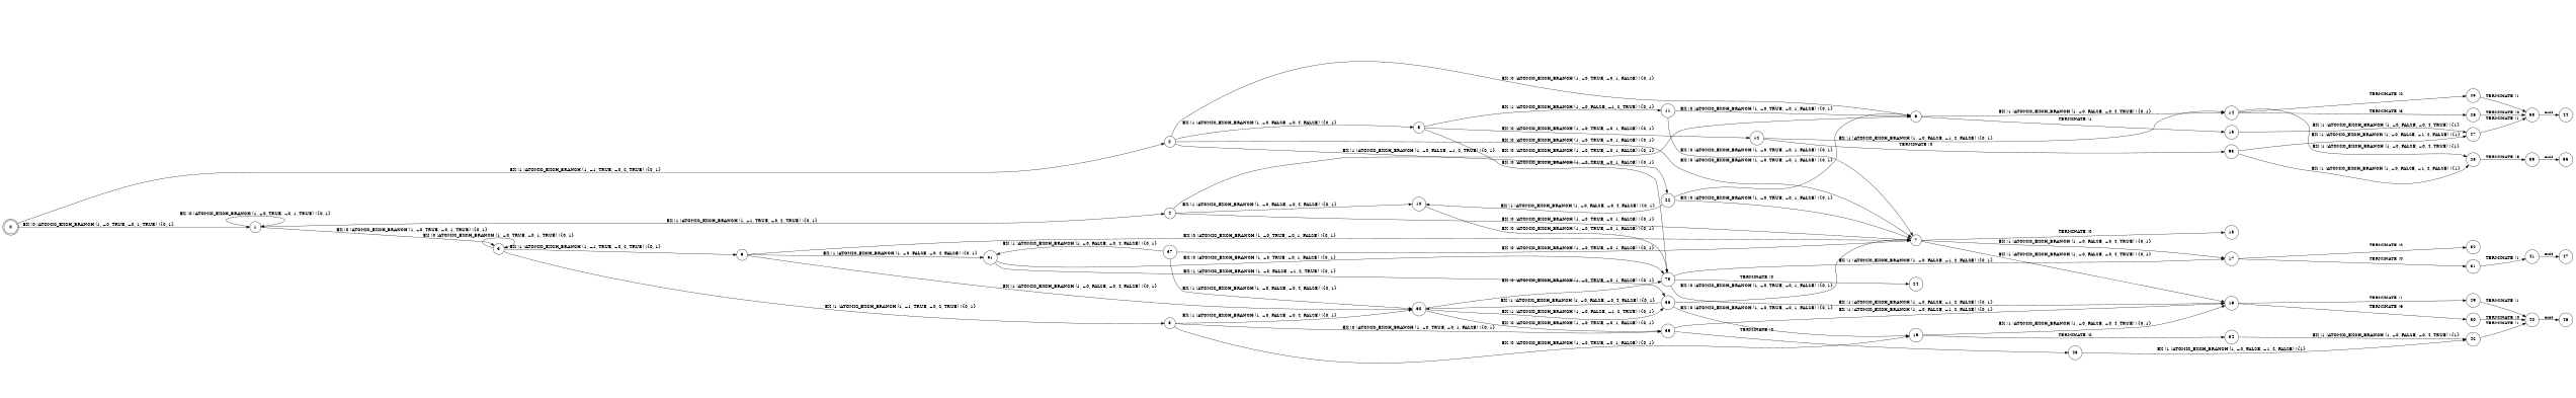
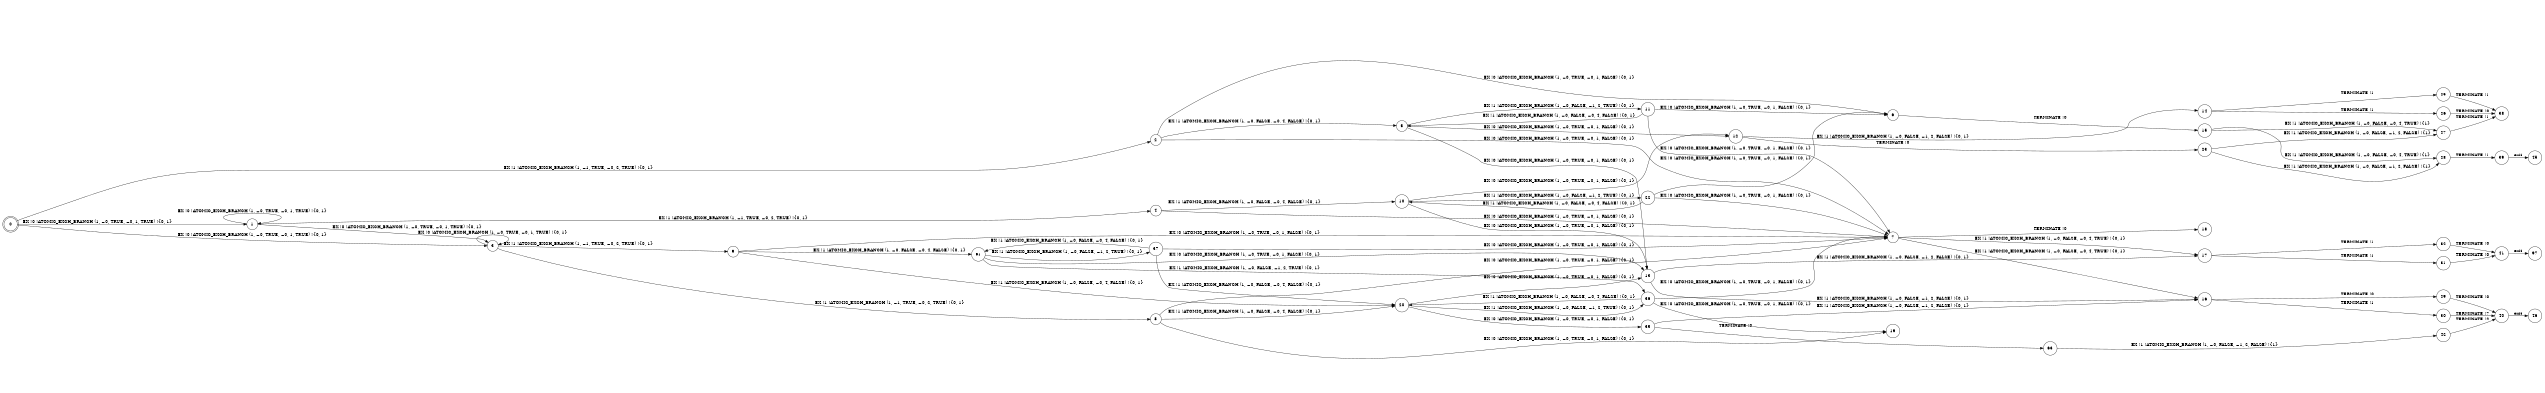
  digraph {
    rankdir=LR
    node [shape=circle]
    0 [peripheries=2]
    1
    2
    3
    4
    5
    6
    7
    8
    9
    10
    11
    12
-   13 [label=73]
+   13
    14
    15
    16
    17
    18
    19
-   20 [label=60]
+   20
    n22 [label=61]
    22
-   23 [label=93]
-   24
+   23
    25
    26
    27
    28
    29
    30
    31
    32
-   34
    35
    36
    37
    38
    39
    40
    41
    42
-   43
-   44
-   45 [label=55]
+   43 [label=63]
+   45
    46
-   47
+   47 [label=97]
    0 -> 1 [label="EX !0 !ATOMIC_EXCH_BRANCH (1, +0, TRUE, +0, 1, TRUE) !{0, 1}"]
    0 -> 2 [label="EX !1 !ATOMIC_EXCH_BRANCH (1, +1, TRUE, +0, 2, TRUE) !{0, 1}"]
+   0 -> 3 [label="EX !0 !ATOMIC_EXCH_BRANCH (1, +0, TRUE, +0, 1, TRUE) !{0, 1}"]
    1 -> 1 [label="EX !0 !ATOMIC_EXCH_BRANCH (1, +0, TRUE, +0, 1, TRUE) !{0, 1}"]
    1 -> 3 [label="EX !0 !ATOMIC_EXCH_BRANCH (1, +0, TRUE, +0, 1, TRUE) !{0, 1}"]
    1 -> 4 [label="EX !1 !ATOMIC_EXCH_BRANCH (1, +1, TRUE, +0, 2, TRUE) !{0, 1}"]
    2 -> 5 [label="EX !1 !ATOMIC_EXCH_BRANCH (1, +0, FALSE, +0, 4, FALSE) !{0, 1}"]
    2 -> 6 [label="EX !0 !ATOMIC_EXCH_BRANCH (1, +0, TRUE, +0, 1, FALSE) !{0, 1}"]
    2 -> 7 [label="EX !0 !ATOMIC_EXCH_BRANCH (1, +0, TRUE, +0, 1, FALSE) !{0, 1}"]
    3 -> 3 [label="EX !0 !ATOMIC_EXCH_BRANCH (1, +0, TRUE, +0, 1, TRUE) !{0, 1}"]
    3 -> 8 [label="EX !1 !ATOMIC_EXCH_BRANCH (1, +1, TRUE, +0, 2, TRUE) !{0, 1}"]
    3 -> 9 [label="EX !1 !ATOMIC_EXCH_BRANCH (1, +1, TRUE, +0, 2, TRUE) !{0, 1}"]
-   4 -> 6 [label="EX !0 !ATOMIC_EXCH_BRANCH (1, +0, TRUE, +0, 1, FALSE) !{0, 1}"]
    4 -> 7 [label="EX !0 !ATOMIC_EXCH_BRANCH (1, +0, TRUE, +0, 1, FALSE) !{0, 1}"]
    4 -> 10 [label="EX !1 !ATOMIC_EXCH_BRANCH (1, +0, FALSE, +0, 4, FALSE) !{0, 1}"]
    5 -> 11 [label="EX !1 !ATOMIC_EXCH_BRANCH (1, +0, FALSE, +1, 2, TRUE) !{0, 1}"]
    5 -> 12 [label="EX !0 !ATOMIC_EXCH_BRANCH (1, +0, TRUE, +0, 1, FALSE) !{0, 1}"]
    5 -> 13 [label="EX !0 !ATOMIC_EXCH_BRANCH (1, +0, TRUE, +0, 1, FALSE) !{0, 1}"]
-   6 -> 14 [label="EX !1 !ATOMIC_EXCH_BRANCH (1, +0, FALSE, +0, 4, TRUE) !{0, 1}"]
-   6 -> 15 [label="TERMINATE !1"]
+   6 -> 15 [label="TERMINATE !0"]
    7 -> 16 [label="EX !1 !ATOMIC_EXCH_BRANCH (1, +0, FALSE, +0, 4, TRUE) !{0, 1}"]
    7 -> 17 [label="EX !1 !ATOMIC_EXCH_BRANCH (1, +0, FALSE, +0, 4, TRUE) !{0, 1}"]
    7 -> 18 [label="TERMINATE !0"]
-   8 -> 35 [label="EX !0 !ATOMIC_EXCH_BRANCH (1, +0, TRUE, +0, 1, FALSE) !{0, 1}"]
+   8 -> 7 [label="EX !0 !ATOMIC_EXCH_BRANCH (1, +0, TRUE, +0, 1, FALSE) !{0, 1}"]
    8 -> 19 [label="EX !0 !ATOMIC_EXCH_BRANCH (1, +0, TRUE, +0, 1, FALSE) !{0, 1}"]
    8 -> 20 [label="EX !1 !ATOMIC_EXCH_BRANCH (1, +0, FALSE, +0, 4, FALSE) !{0, 1}"]
    9 -> 7 [label="EX !0 !ATOMIC_EXCH_BRANCH (1, +0, TRUE, +0, 1, FALSE) !{0, 1}"]
    9 -> 20 [label="EX !1 !ATOMIC_EXCH_BRANCH (1, +0, FALSE, +0, 4, FALSE) !{0, 1}"]
    9 -> n22 [label="EX !1 !ATOMIC_EXCH_BRANCH (1, +0, FALSE, +0, 4, FALSE) !{0, 1}"]
+   10 -> 12 [label="EX !0 !ATOMIC_EXCH_BRANCH (1, +0, TRUE, +0, 1, FALSE) !{0, 1}"]
    10 -> 13 [label="EX !0 !ATOMIC_EXCH_BRANCH (1, +0, TRUE, +0, 1, FALSE) !{0, 1}"]
-   2 -> 22 [label="EX !1 !ATOMIC_EXCH_BRANCH (1, +0, FALSE, +1, 2, TRUE) !{0, 1}"]
+   10 -> 22 [label="EX !1 !ATOMIC_EXCH_BRANCH (1, +0, FALSE, +1, 2, TRUE) !{0, 1}"]
+   11 -> 5 [label="EX !1 !ATOMIC_EXCH_BRANCH (1, +0, FALSE, +0, 4, FALSE) !{0, 1}"]
    11 -> 6 [label="EX !0 !ATOMIC_EXCH_BRANCH (1, +0, TRUE, +0, 1, FALSE) !{0, 1}"]
    11 -> 7 [label="EX !0 !ATOMIC_EXCH_BRANCH (1, +0, TRUE, +0, 1, FALSE) !{0, 1}"]
    12 -> 14 [label="EX !1 !ATOMIC_EXCH_BRANCH (1, +0, FALSE, +1, 2, FALSE) !{0, 1}"]
    12 -> 23 [label="TERMINATE !0"]
    13 -> 16 [label="EX !1 !ATOMIC_EXCH_BRANCH (1, +0, FALSE, +1, 2, FALSE) !{0, 1}"]
    13 -> 17 [label="EX !1 !ATOMIC_EXCH_BRANCH (1, +0, FALSE, +1, 2, FALSE) !{0, 1}"]
-   13 -> 24 [label="TERMINATE !0"]
-   14 -> 25 [label="TERMINATE !0"]
-   14 -> 26 [label="TERMINATE !3"]
+   14 -> 25 [label="TERMINATE !1"]
+   14 -> 26 [label="TERMINATE !1"]
    15 -> 27 [label="EX !1 !ATOMIC_EXCH_BRANCH (1, +0, FALSE, +0, 4, TRUE) !{1}"]
-   14 -> 28 [label="EX !1 !ATOMIC_EXCH_BRANCH (1, +0, FALSE, +0, 4, TRUE) !{1}"]
-   16 -> 29 [label="TERMINATE !1"]
-   16 -> 30 [label="TERMINATE !6"]
-   17 -> 31 [label="TERMINATE !0"]
-   17 -> 32 [label="TERMINATE !0"]
-   19 -> 16 [label="EX !1 !ATOMIC_EXCH_BRANCH (1, +0, FALSE, +0, 4, TRUE) !{0, 1}"]
-   19 -> 34 [label="TERMINATE !0"]
+   15 -> 28 [label="EX !1 !ATOMIC_EXCH_BRANCH (1, +0, FALSE, +0, 4, TRUE) !{1}"]
+   16 -> 29 [label="TERMINATE !0"]
+   16 -> 30 [label="TERMINATE !1"]
+   17 -> 31 [label="TERMINATE !1"]
+   17 -> 32 [label="TERMINATE !1"]
    20 -> 13 [label="EX !0 !ATOMIC_EXCH_BRANCH (1, +0, TRUE, +0, 1, FALSE) !{0, 1}"]
    20 -> 35 [label="EX !0 !ATOMIC_EXCH_BRANCH (1, +0, TRUE, +0, 1, FALSE) !{0, 1}"]
    20 -> 36 [label="EX !1 !ATOMIC_EXCH_BRANCH (1, +0, FALSE, +1, 2, TRUE) !{0, 1}"]
    n22 -> 13 [label="EX !0 !ATOMIC_EXCH_BRANCH (1, +0, TRUE, +0, 1, FALSE) !{0, 1}"]
    n22 -> 36 [label="EX !1 !ATOMIC_EXCH_BRANCH (1, +0, FALSE, +1, 2, TRUE) !{0, 1}"]
+   n22 -> 37 [label="EX !1 !ATOMIC_EXCH_BRANCH (1, +0, FALSE, +1, 2, TRUE) !{0, 1}"]
    22 -> 6 [label="EX !0 !ATOMIC_EXCH_BRANCH (1, +0, TRUE, +0, 1, FALSE) !{0, 1}"]
    22 -> 7 [label="EX !0 !ATOMIC_EXCH_BRANCH (1, +0, TRUE, +0, 1, FALSE) !{0, 1}"]
    22 -> 10 [label="EX !1 !ATOMIC_EXCH_BRANCH (1, +0, FALSE, +0, 4, FALSE) !{0, 1}"]
    23 -> 27 [label="EX !1 !ATOMIC_EXCH_BRANCH (1, +0, FALSE, +1, 2, FALSE) !{1}"]
    23 -> 28 [label="EX !1 !ATOMIC_EXCH_BRANCH (1, +0, FALSE, +1, 2, FALSE) !{1}"]
    25 -> 38 [label="TERMINATE !1"]
    26 -> 38 [label="TERMINATE !0"]
    27 -> 38 [label="TERMINATE !1"]
-   28 -> 39 [label="TERMINATE !8"]
-   29 -> 40 [label="TERMINATE !1"]
-   30 -> 40 [label="TERMINATE !0"]
-   31 -> 41 [label="TERMINATE !1"]
-   34 -> 42 [label="EX !1 !ATOMIC_EXCH_BRANCH (1, +0, FALSE, +0, 4, TRUE) !{1}"]
+   28 -> 39 [label="TERMINATE !1"]
+   29 -> 40 [label="TERMINATE !0"]
+   30 -> 40 [label="TERMINATE !7"]
+   31 -> 41 [label="TERMINATE !0"]
+   32 -> 41 [label="TERMINATE !0"]
    35 -> 16 [label="EX !1 !ATOMIC_EXCH_BRANCH (1, +0, FALSE, +1, 2, FALSE) !{0, 1}"]
    35 -> 43 [label="TERMINATE !0"]
    36 -> 7 [label="EX !0 !ATOMIC_EXCH_BRANCH (1, +0, TRUE, +0, 1, FALSE) !{0, 1}"]
    36 -> 19 [label="EX !0 !ATOMIC_EXCH_BRANCH (1, +0, TRUE, +0, 1, FALSE) !{0, 1}"]
    36 -> 20 [label="EX !1 !ATOMIC_EXCH_BRANCH (1, +0, FALSE, +0, 4, FALSE) !{0, 1}"]
    37 -> 7 [label="EX !0 !ATOMIC_EXCH_BRANCH (1, +0, TRUE, +0, 1, FALSE) !{0, 1}"]
    37 -> 20 [label="EX !1 !ATOMIC_EXCH_BRANCH (1, +0, FALSE, +0, 4, FALSE) !{0, 1}"]
    37 -> n22 [label="EX !1 !ATOMIC_EXCH_BRANCH (1, +0, FALSE, +0, 4, FALSE) !{0, 1}"]
-   38 -> 44 [label=exit]
    39 -> 45 [label=exit]
    40 -> 46 [label=exit]
    41 -> 47 [label=exit]
-   42 -> 40 [label="TERMINATE !1"]
+   42 -> 40 [label="TERMINATE !2"]
    43 -> 42 [label="EX !1 !ATOMIC_EXCH_BRANCH (1, +0, FALSE, +1, 2, FALSE) !{1}"]
  }
